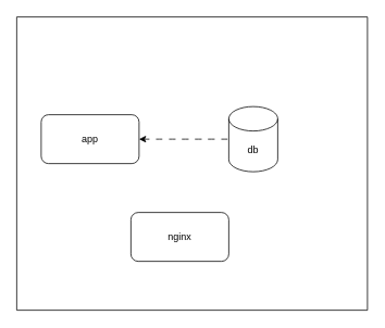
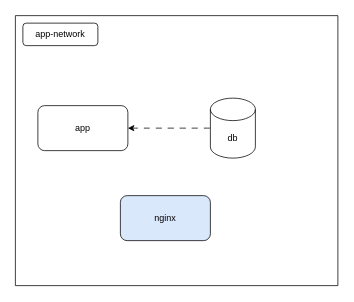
  <mxCell id="0" />
  <mxCell id="1" parent="0" />
  <mxCell id="2" value="" style="swimlane;startSize=0;rounded=1;noLabel=0;portConstraintRotation=0;snapToPoint=1;fixDash=0;" vertex="1" parent="1"><mxGeometry x="20" y="20" width="430" height="360" as="geometry" /></mxCell>
+ <mxCell id="3" value="app-network" style="rounded=1;whiteSpace=wrap;html=1;" vertex="1" parent="2"><mxGeometry x="10" y="10" width="100" height="30" as="geometry" /></mxCell>
  <mxCell id="4" value="app" style="rounded=1;whiteSpace=wrap;html=1;" vertex="1" parent="2"><mxGeometry x="30" y="120" width="120" height="60" as="geometry" /></mxCell>
  <mxCell id="5" style="edgeStyle=orthogonalEdgeStyle;rounded=0;orthogonalLoop=1;jettySize=auto;html=1;entryX=1;entryY=0.5;entryDx=0;entryDy=0;curved=1;flowAnimation=1;exitX=0;exitY=0.5;exitDx=0;exitDy=0;exitPerimeter=0;" edge="1" parent="2" source="7" target="4"><mxGeometry relative="1" as="geometry"><mxPoint x="260" y="150" as="sourcePoint" /></mxGeometry></mxCell>
- <mxCell id="6" value="nginx" style="rounded=1;whiteSpace=wrap;html=1;" vertex="1" parent="2"><mxGeometry x="140" y="240" width="120" height="60" as="geometry" /></mxCell>
+ <mxCell id="6" value="nginx" style="rounded=1;whiteSpace=wrap;html=1;fillColor=#dae8fc;" vertex="1" parent="2"><mxGeometry x="140" y="240" width="120" height="60" as="geometry" /></mxCell>
  <mxCell id="7" value="db" style="shape=cylinder3;whiteSpace=wrap;html=1;boundedLbl=1;backgroundOutline=1;size=15;" vertex="1" parent="2"><mxGeometry x="260" y="110" width="60" height="80" as="geometry" /></mxCell>
